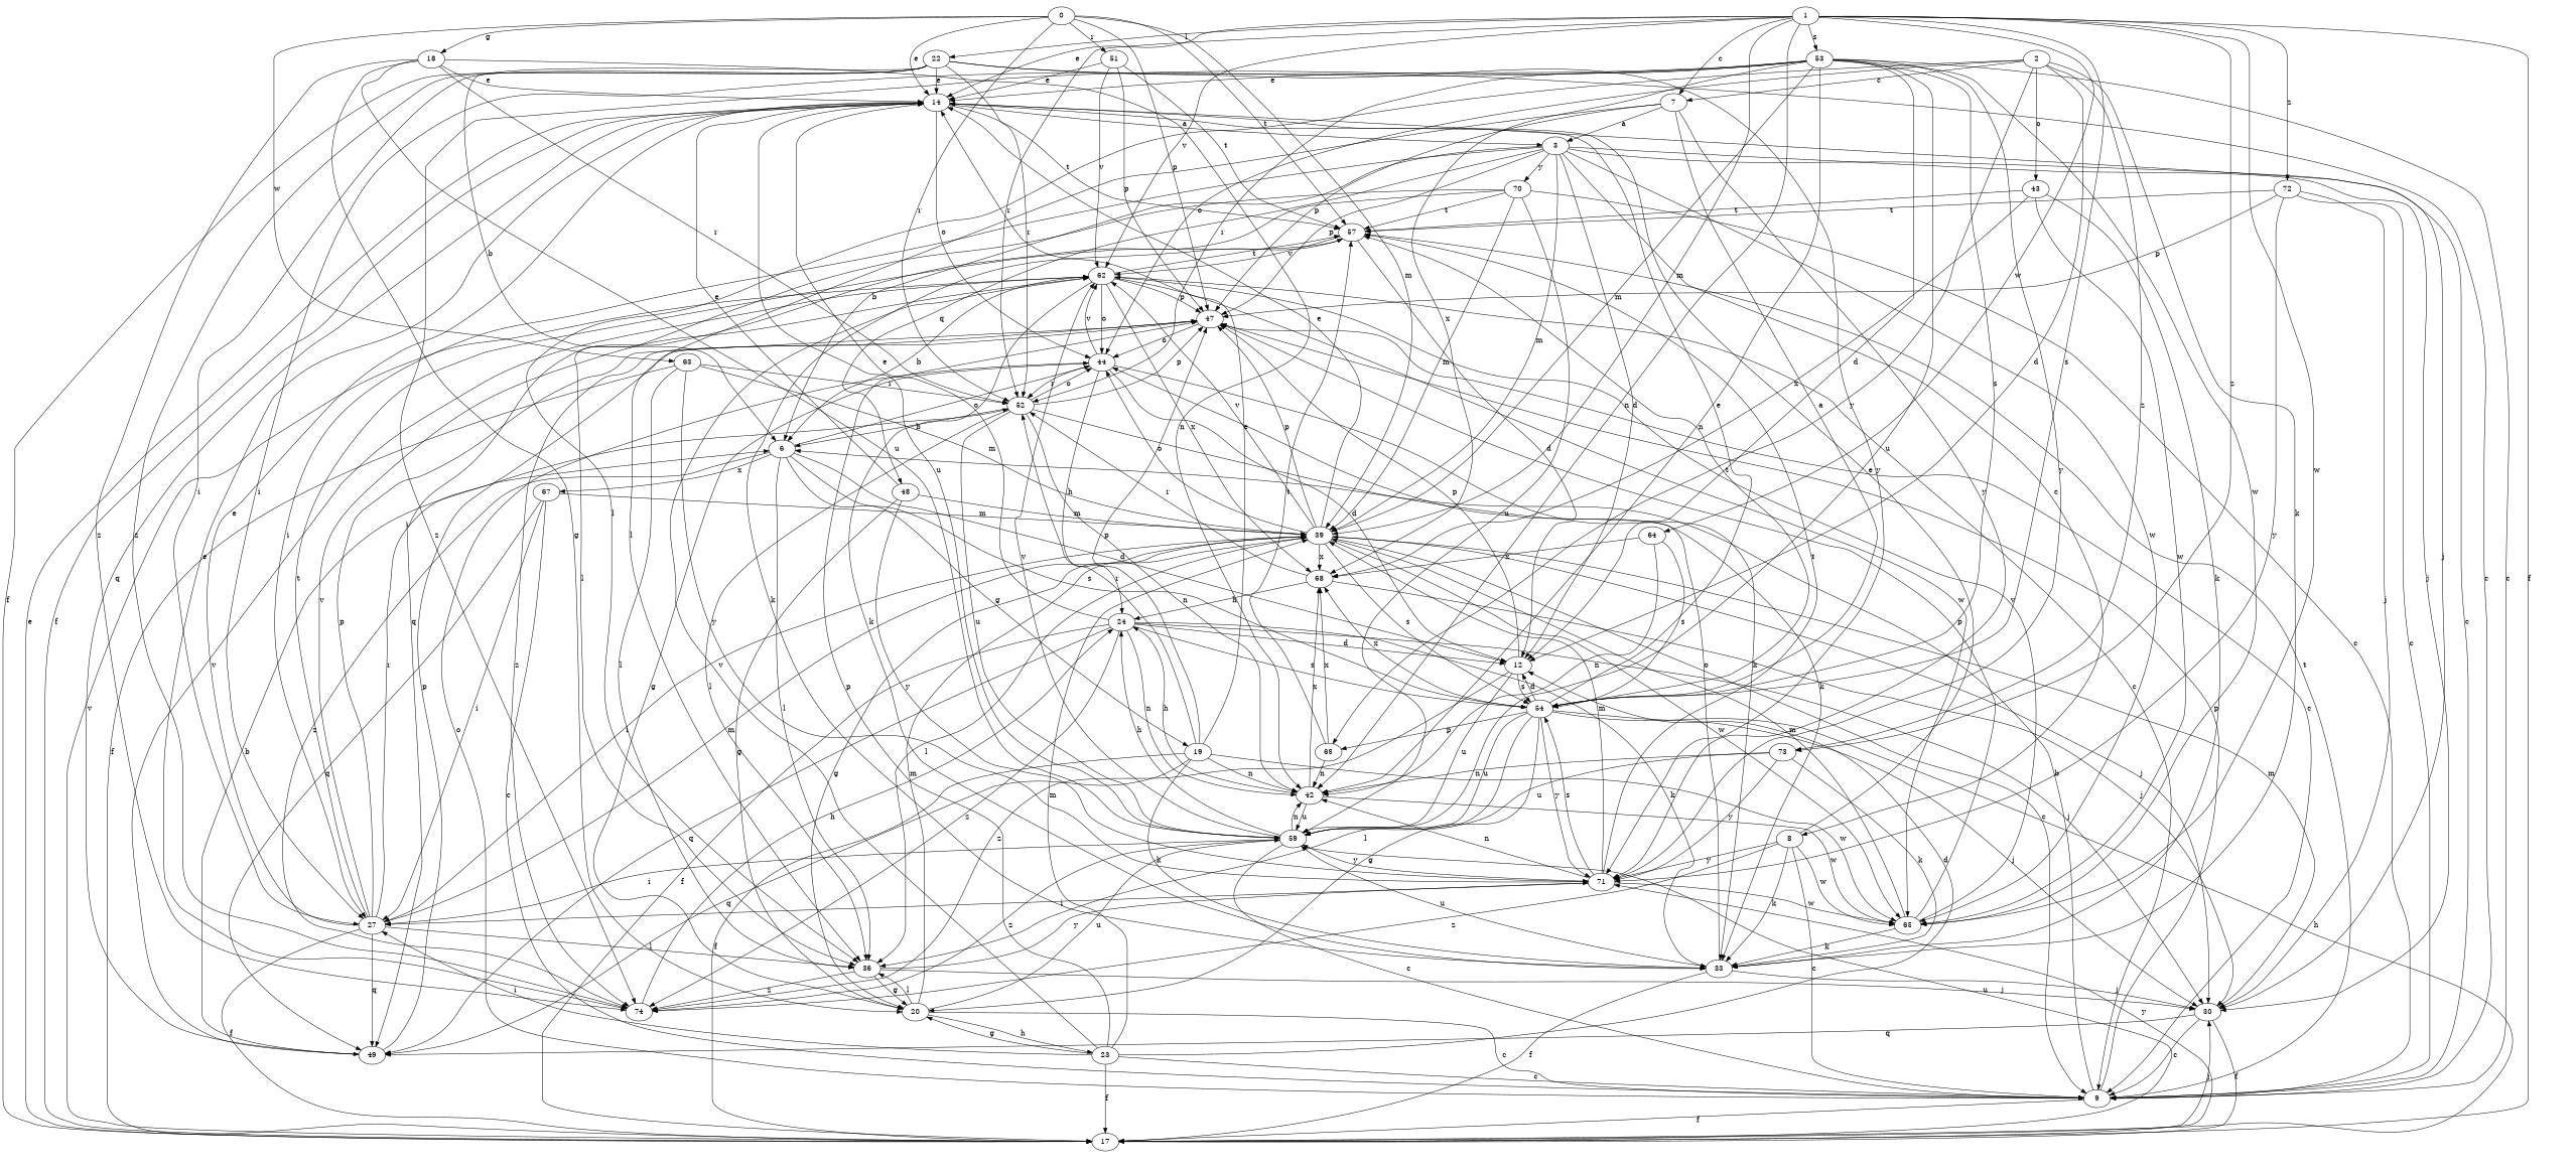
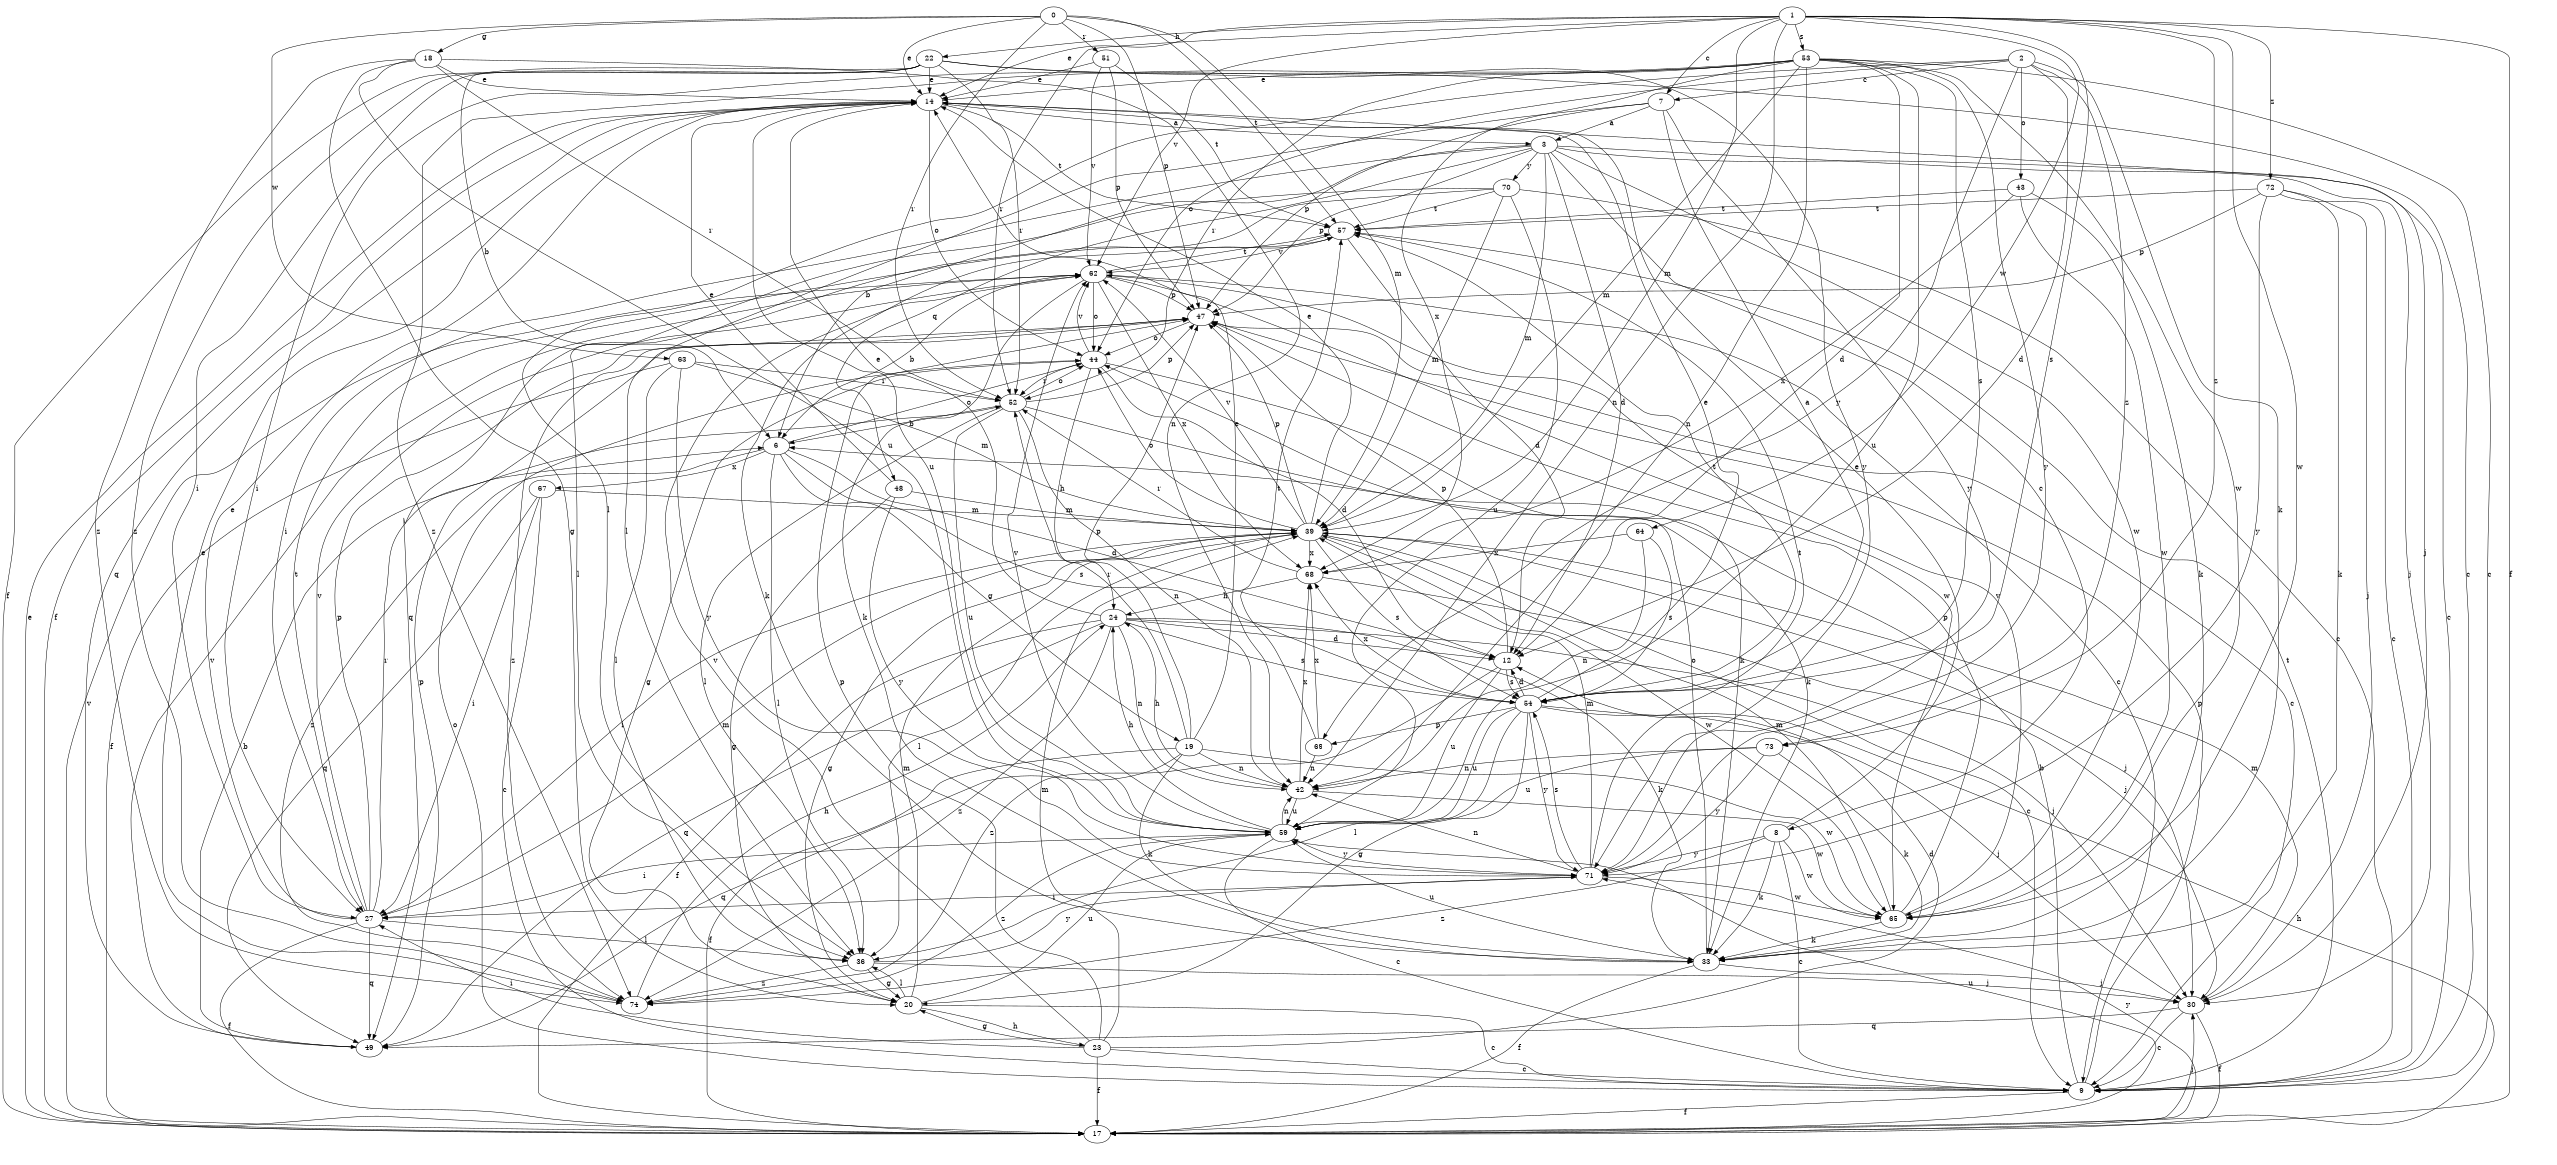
  strict digraph {
    0
    14
    18
    39
    47
    51
    52
    57
    63
    17
    44
    3
    30
    59
    49
    42
    74
    20
    54
    62
    65
    36
    9
    27
    68
    33
    6
    12
    71
    1
    7
    22
    53
    64
    72
    73
    24
    69
    2
    43
    8
    48
    70
    19
    67
    23
    0 -> 14 [label=e]
    0 -> 18 [label=g]
    0 -> 39 [label=m]
    0 -> 47 [label=p]
    0 -> 51 [label=r]
    0 -> 52 [label=r]
    0 -> 57 [label=t]
    0 -> 63 [label=w]
    14 -> 57 [label=t]
    14 -> 17 [label=f]
    14 -> 44 [label=o]
    14 -> 3 [label=a]
    14 -> 30 [label=j]
    14 -> 59 [label=u]
    14 -> 49 [label=q]
    18 -> 14 [label=e]
    18 -> 52 [label=r]
    18 -> 59 [label=u]
    18 -> 42 [label=n]
    18 -> 74 [label=z]
    18 -> 20 [label=g]
    39 -> 14 [label=e]
    39 -> 47 [label=p]
    39 -> 44 [label=o]
    39 -> 30 [label=j]
    39 -> 20 [label=g]
    39 -> 54 [label=s]
    39 -> 62 [label=v]
    39 -> 65 [label=w]
    39 -> 36 [label=l]
    39 -> 9 [label=c]
    39 -> 27 [label=i]
    39 -> 68 [label=x]
    47 -> 44 [label=o]
    47 -> 74 [label=z]
    47 -> 9 [label=c]
    51 -> 14 [label=e]
    51 -> 47 [label=p]
    51 -> 57 [label=t]
    51 -> 62 [label=v]
    52 -> 47 [label=p]
    52 -> 44 [label=o]
    52 -> 59 [label=u]
    52 -> 42 [label=n]
    52 -> 36 [label=l]
    52 -> 33 [label=k]
    52 -> 6 [label=b]
    57 -> 62 [label=v]
    57 -> 33 [label=k]
    57 -> 12 [label=d]
    63 -> 39 [label=m]
    63 -> 52 [label=r]
    63 -> 17 [label=f]
    63 -> 36 [label=l]
    63 -> 71 [label=y]
    17 -> 14 [label=e]
    17 -> 30 [label=j]
    17 -> 59 [label=u]
    17 -> 62 [label=v]
    17 -> 71 [label=y]
    44 -> 52 [label=r]
    44 -> 20 [label=g]
    44 -> 62 [label=v]
    44 -> 33 [label=k]
    44 -> 12 [label=d]
    44 -> 24 [label=h]
    3 -> 39 [label=m]
    3 -> 47 [label=p]
    3 -> 30 [label=j]
    3 -> 65 [label=w]
    3 -> 9 [label=c]
    3 -> 27 [label=i]
    3 -> 6 [label=b]
    3 -> 12 [label=d]
    3 -> 8 [label=c]
    3 -> 48 [label=q]
    3 -> 70 [label=y]
    30 -> 39 [label=m]
    30 -> 17 [label=f]
    30 -> 49 [label=q]
    30 -> 9 [label=c]
    59 -> 42 [label=n]
    59 -> 74 [label=z]
    59 -> 62 [label=v]
    59 -> 9 [label=c]
    59 -> 27 [label=i]
    59 -> 71 [label=y]
    59 -> 24 [label=h]
    49 -> 47 [label=p]
    49 -> 62 [label=v]
    49 -> 6 [label=b]
    42 -> 59 [label=u]
    42 -> 65 [label=w]
    42 -> 68 [label=x]
    42 -> 24 [label=h]
    74 -> 14 [label=e]
    74 -> 24 [label=h]
    20 -> 39 [label=m]
    20 -> 59 [label=u]
    20 -> 36 [label=l]
    20 -> 9 [label=c]
    20 -> 23 [label=h]
    54 -> 14 [label=e]
    54 -> 57 [label=t]
    54 -> 17 [label=h]
    54 -> 30 [label=j]
    54 -> 59 [label=u]
    54 -> 20 [label=g]
    54 -> 36 [label=l]
    54 -> 68 [label=x]
    54 -> 12 [label=d]
    54 -> 71 [label=y]
    54 -> 69 [label=p]
    62 -> 47 [label=p]
    62 -> 57 [label=t]
    62 -> 44 [label=o]
    62 -> 65 [label=w]
    62 -> 9 [label=c]
    62 -> 68 [label=x]
    62 -> 33 [label=k]
    62 -> 6 [label=b]
    65 -> 39 [label=m]
    65 -> 47 [label=p]
    65 -> 62 [label=v]
    65 -> 33 [label=k]
    36 -> 30 [label=j]
    36 -> 74 [label=z]
    36 -> 20 [label=g]
    36 -> 71 [label=y]
    9 -> 47 [label=p]
    9 -> 57 [label=t]
    9 -> 17 [label=f]
    9 -> 44 [label=o]
    9 -> 6 [label=b]
    27 -> 14 [label=e]
    27 -> 39 [label=m]
    27 -> 47 [label=p]
    27 -> 52 [label=r]
    27 -> 57 [label=t]
    27 -> 17 [label=f]
    27 -> 49 [label=q]
    27 -> 62 [label=v]
    27 -> 36 [label=l]
    68 -> 52 [label=r]
    68 -> 30 [label=j]
    68 -> 24 [label=h]
    33 -> 17 [label=f]
    33 -> 44 [label=o]
    33 -> 30 [label=j]
    33 -> 59 [label=u]
    6 -> 44 [label=o]
    6 -> 74 [label=z]
    6 -> 54 [label=s]
    6 -> 36 [label=l]
    6 -> 12 [label=d]
    6 -> 19 [label=g]
    6 -> 67 [label=x]
    12 -> 47 [label=p]
    12 -> 59 [label=u]
    12 -> 74 [label=z]
    12 -> 54 [label=s]
    71 -> 39 [label=m]
    71 -> 57 [label=t]
    71 -> 42 [label=n]
    71 -> 54 [label=s]
    71 -> 65 [label=w]
    71 -> 27 [label=i]
    1 -> 14 [label=e]
    1 -> 39 [label=m]
    1 -> 52 [label=r]
    1 -> 17 [label=f]
    1 -> 42 [label=n]
    1 -> 54 [label=s]
    1 -> 62 [label=v]
    1 -> 65 [label=w]
    1 -> 7 [label=c]
-   1 -> 22 [label=l]
+   1 -> 22 [label=h]
    1 -> 53 [label=s]
    1 -> 64 [label=w]
    1 -> 72 [label=z]
    1 -> 73 [label=z]
    7 -> 47 [label=p]
    7 -> 3 [label=a]
    7 -> 54 [label=a]
    7 -> 36 [label=l]
    7 -> 71 [label=y]
    22 -> 14 [label=e]
    22 -> 52 [label=r]
    22 -> 17 [label=f]
    22 -> 74 [label=z]
    22 -> 9 [label=c]
    22 -> 27 [label=i]
    22 -> 6 [label=b]
    22 -> 71 [label=y]
    53 -> 14 [label=e]
    53 -> 39 [label=m]
    53 -> 52 [label=r]
    53 -> 59 [label=u]
    53 -> 42 [label=n]
    53 -> 74 [label=z]
    53 -> 54 [label=s]
    53 -> 65 [label=w]
    53 -> 9 [label=c]
    53 -> 27 [label=i]
    53 -> 68 [label=x]
    53 -> 12 [label=d]
    53 -> 71 [label=y]
    64 -> 42 [label=n]
    64 -> 54 [label=s]
    64 -> 68 [label=x]
    72 -> 47 [label=p]
    72 -> 57 [label=t]
    72 -> 30 [label=j]
    72 -> 9 [label=c]
+   72 -> 33 [label=k]
    72 -> 71 [label=y]
    73 -> 59 [label=u]
    73 -> 42 [label=n]
    73 -> 33 [label=k]
    73 -> 71 [label=y]
    24 -> 14 [label=e]
    24 -> 17 [label=f]
    24 -> 30 [label=j]
    24 -> 49 [label=q]
    24 -> 42 [label=n]
    24 -> 74 [label=z]
    24 -> 54 [label=s]
    24 -> 33 [label=k]
    24 -> 12 [label=d]
    69 -> 57 [label=t]
    69 -> 42 [label=n]
    69 -> 68 [label=x]
    2 -> 44 [label=o]
    2 -> 36 [label=l]
    2 -> 33 [label=k]
    2 -> 12 [label=d]
    2 -> 7 [label=c]
    2 -> 73 [label=z]
    2 -> 69 [label=y]
    2 -> 43 [label=o]
    43 -> 57 [label=t]
    43 -> 65 [label=w]
    43 -> 68 [label=x]
    43 -> 33 [label=k]
    8 -> 14 [label=e]
    8 -> 74 [label=z]
    8 -> 65 [label=w]
    8 -> 9 [label=c]
    8 -> 33 [label=k]
    8 -> 71 [label=y]
    48 -> 14 [label=e]
    48 -> 39 [label=m]
    48 -> 20 [label=g]
    48 -> 71 [label=y]
    70 -> 39 [label=m]
    70 -> 57 [label=t]
    70 -> 59 [label=u]
    70 -> 49 [label=q]
    70 -> 36 [label=l]
    70 -> 9 [label=c]
    19 -> 14 [label=e]
    19 -> 47 [label=p]
    19 -> 52 [label=r]
    19 -> 17 [label=f]
    19 -> 49 [label=q]
    19 -> 42 [label=n]
    19 -> 65 [label=w]
    19 -> 33 [label=k]
    67 -> 39 [label=m]
    67 -> 49 [label=q]
    67 -> 9 [label=c]
    67 -> 27 [label=i]
    23 -> 39 [label=m]
    23 -> 47 [label=p]
    23 -> 17 [label=f]
    23 -> 20 [label=g]
    23 -> 62 [label=v]
    23 -> 9 [label=c]
    23 -> 27 [label=i]
    23 -> 12 [label=d]
  }
